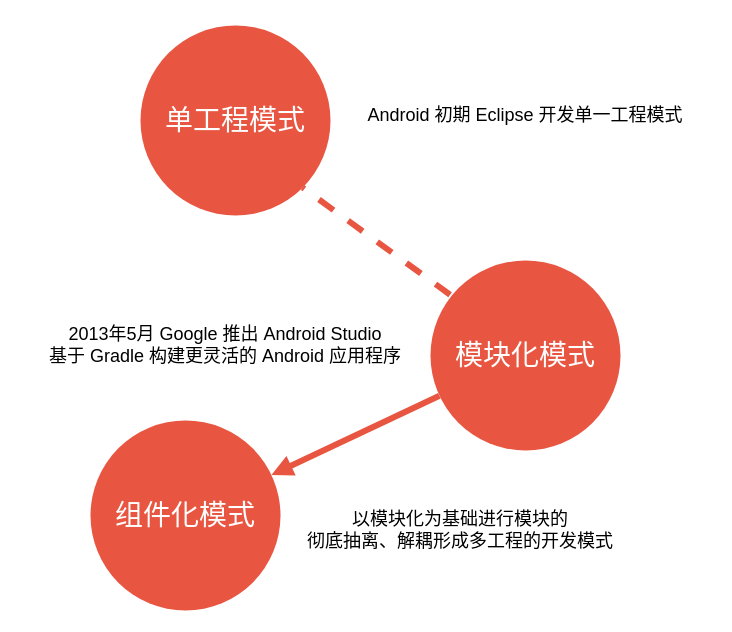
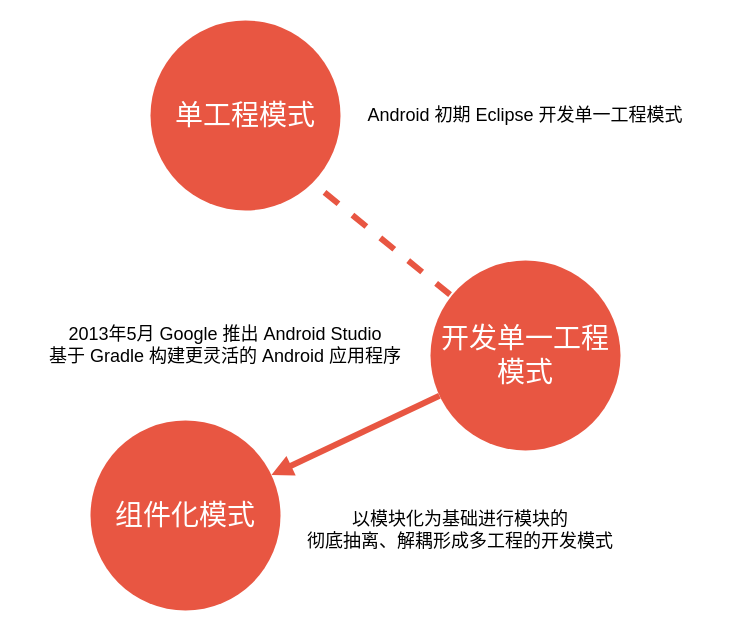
  <mxCell id="0" />
  <mxCell id="1" parent="0" />
- <mxCell id="2" value="&lt;font style=&quot;font-size: 28px&quot;&gt;单工程模式&lt;/font&gt;" style="ellipse;whiteSpace=wrap;html=1;shadow=0;fontFamily=Helvetica;fontSize=20;fontColor=#FFFFFF;align=center;strokeWidth=3;fillColor=#E85642;strokeColor=none;" parent="1" vertex="1"><mxGeometry x="140" y="25" width="190" height="190" as="geometry" /></mxCell>
+ <mxCell id="2" value="&lt;font style=&quot;font-size: 28px&quot;&gt;单工程模式&lt;/font&gt;" style="ellipse;whiteSpace=wrap;html=1;shadow=0;fontFamily=Helvetica;fontSize=20;fontColor=#FFFFFF;align=center;strokeWidth=3;fillColor=#E85642;strokeColor=none;" parent="1" vertex="1"><mxGeometry x="150" y="20" width="190" height="190" as="geometry" /></mxCell>
  <mxCell id="3" value="" style="edgeStyle=none;endArrow=none;strokeWidth=6;strokeColor=#E85642;html=1;exitX=0.103;exitY=0.18;exitDx=0;exitDy=0;entryX=1;entryY=1;entryDx=0;entryDy=0;exitPerimeter=0;dashed=1;" parent="1" source="6" target="2" edge="1"><mxGeometry x="331" y="276.5" width="100" height="100" as="geometry"><mxPoint x="459" y="329" as="sourcePoint" /><mxPoint x="351" y="-633.5" as="targetPoint" /></mxGeometry></mxCell>
  <mxCell id="4" value="" style="edgeStyle=none;endArrow=block;strokeWidth=6;strokeColor=#E85642;html=1;" parent="1" source="6" target="5" edge="1"><mxGeometry x="341" y="300.5" width="100" height="100" as="geometry"><mxPoint x="459" y="471" as="sourcePoint" /><mxPoint x="300" y="580" as="targetPoint" /></mxGeometry></mxCell>
  <mxCell id="5" value="&lt;font style=&quot;font-size: 28px&quot;&gt;组件化模式&lt;/font&gt;" style="ellipse;whiteSpace=wrap;html=1;shadow=0;fontFamily=Helvetica;fontSize=20;fontColor=#FFFFFF;align=center;strokeWidth=3;fillColor=#E85642;strokeColor=none;" parent="1" vertex="1"><mxGeometry x="90" y="420" width="190" height="190" as="geometry" /></mxCell>
- <mxCell id="6" value="&lt;font style=&quot;font-size: 28px&quot;&gt;模块化模式&lt;/font&gt;" style="ellipse;whiteSpace=wrap;html=1;shadow=0;fontFamily=Helvetica;fontSize=20;fontColor=#FFFFFF;align=center;strokeWidth=3;fillColor=#E85642;strokeColor=none;" parent="1" vertex="1"><mxGeometry x="430" y="260" width="190" height="190" as="geometry" /></mxCell>
+ <mxCell id="6" value="&lt;font style=&quot;font-size: 28px&quot;&gt;开发单一工程模式&lt;/font&gt;" style="ellipse;whiteSpace=wrap;html=1;shadow=0;fontFamily=Helvetica;fontSize=20;fontColor=#FFFFFF;align=center;strokeWidth=3;fillColor=#E85642;strokeColor=none;" parent="1" vertex="1"><mxGeometry x="430" y="260" width="190" height="190" as="geometry" /></mxCell>
  <mxCell id="7" value="&lt;div style=&quot;text-align: center&quot;&gt;&lt;font style=&quot;font-size: 18px&quot;&gt;Android&amp;nbsp;初期&amp;nbsp;Eclipse&amp;nbsp;开发单一工程模式&lt;/font&gt;&lt;/div&gt;" style="text;html=1;strokeColor=none;fillColor=none;align=center;verticalAlign=middle;whiteSpace=wrap;rounded=0;" parent="1" vertex="1"><mxGeometry x="340" y="85" width="370" height="60" as="geometry" /></mxCell>
  <mxCell id="8" value="&lt;div style=&quot;text-align: center&quot;&gt;&lt;font style=&quot;font-size: 18px&quot;&gt;2013年5月&amp;nbsp;Google&amp;nbsp;推出&amp;nbsp;Android Studio&lt;/font&gt;&lt;/div&gt;&lt;div style=&quot;text-align: center&quot;&gt;&lt;font style=&quot;font-size: 18px&quot;&gt;基于&amp;nbsp;Gradle&amp;nbsp;构建更灵活的 Android&amp;nbsp;应用程序&lt;/font&gt;&lt;/div&gt;" style="text;html=1;strokeColor=none;fillColor=none;align=center;verticalAlign=middle;whiteSpace=wrap;rounded=0;" parent="1" vertex="1"><mxGeometry x="20" y="310" width="410" height="70" as="geometry" /></mxCell>
  <mxCell id="9" value="&lt;div style=&quot;text-align: center&quot;&gt;&lt;span style=&quot;font-size: 18px&quot;&gt;以模块化为基础&lt;/span&gt;&lt;span style=&quot;font-size: 18px&quot;&gt;进行模块的&lt;/span&gt;&lt;/div&gt;&lt;div style=&quot;text-align: center&quot;&gt;&lt;span style=&quot;font-size: 18px&quot;&gt;彻底抽离、解耦&lt;/span&gt;&lt;span style=&quot;font-size: 18px&quot;&gt;形成多工程的开发模式&lt;/span&gt;&lt;/div&gt;" style="text;html=1;strokeColor=none;fillColor=none;align=center;verticalAlign=middle;whiteSpace=wrap;rounded=0;" parent="1" vertex="1"><mxGeometry x="280" y="500" width="360" height="60" as="geometry" /></mxCell>
